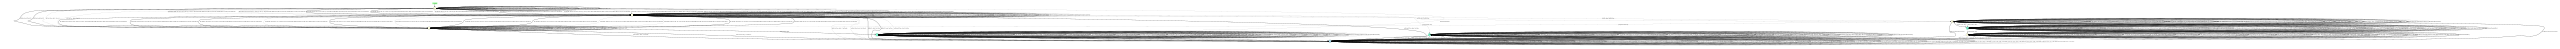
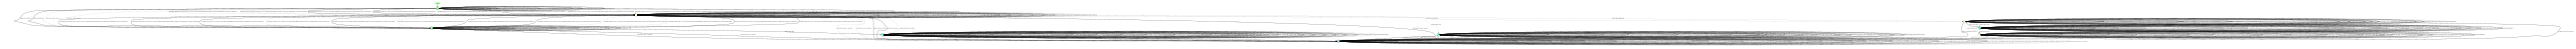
  digraph {
    fontname="Playfair Display"
    node [fillcolor=palegreen fontname="Playfair Display" shape=circle style=filled]
    edge [fontname="Playfair Display" style=bold]
-   n1 [fillcolor=lightyellow label=s0]
+   n1 [label=s0]
    n2 [fillcolor=lightyellow label=s1]
-   n3 [fillcolor=lightyellow label=s3]
+   n3 [label=s3]
    n4 [fillcolor=aquamarine label=s5]
    n5 [fillcolor=lightblue label=s2]
    n6 [fillcolor=aquamarine label=s4]
    n7 [fillcolor=lightyellow label=s6]
    n8 [fillcolor=lightyellow label=s7]
    n9 [fillcolor=aquamarine label=s8]
    n10 [height=0 label=__start5 shape=none width=0]
    n1 -> n1 [label="initNoFr_short/ "]
    n1 -> n1 [label="initNoFr_long/ "]
    n1 -> n1 [label="initUnxpFrType_short/ " style=dashed]
    n1 -> n1 [label="initUnxpFrType_long/ " style=dashed]
    n1 -> n1 [label="hndPing_short/ " style=dashed]
    n1 -> n1 [label="hndPing_long/ "]
    n1 -> n1 [label="hndFin_short/ "]
    n1 -> n1 [label="hndFin_long/ "]
    n1 -> n1 [label="hndConClose_short/ " style=dashed]
    n1 -> n1 [label="hndConClose_long/ " style=dashed]
    n1 -> n1 [label="hndNoFr_short/ " style=dashed]
    n1 -> n1 [label="hndNoFr_long/ " style=dashed]
    n1 -> n1 [label="hndUnxpFrType_short/ "]
    n1 -> n1 [label="hndUnxpFrType_long/ " style=dashed]
    n1 -> n1 [label="VldNewConID_short/ " style=dashed]
    n1 -> n1 [label="VldNewConID_long/ "]
    n1 -> n1 [label="InvldNewConID_short/ "]
    n1 -> n1 [label="InvldNewConID_long/ " style=dashed]
    n1 -> n1 [label="[ChgDestConID-Ori]/ "]
    n1 -> n2 [label="initCltHello-vldACK:AES-128-GCM-SHA256_short/initSvrHello,hndEncExt,hndCert,hndCertVer,hndFin,VldNewConID,NewSessionTicket "]
    n1 -> n2 [label="initCltHello-vldACK:AES-128-GCM-SHA256_long/initSvrHello,hndEncExt,hndCert,hndCertVer,hndFin,VldNewConID,NewSessionTicket "]
    n1 -> n2 [label="initCltHello-vldACK:AES-256-GCM-SHA384_short/initSvrHello,hndEncExt,hndCert,hndCertVer,hndFin,VldNewConID,NewSessionTicket " style=dashed]
    n1 -> n2 [label="initCltHello-vldACK:AES-256-GCM-SHA384_long/initSvrHello,hndEncExt,hndCert,hndCertVer,hndFin,VldNewConID,NewSessionTicket "]
    n1 -> n2 [label="initCltHello-vldACK:CHACHA20-POLY1305-SHA256_short/initSvrHello,hndEncExt,hndCert,hndCertVer,hndFin,VldNewConID,NewSessionTicket " style=dashed]
    n1 -> n2 [label="initCltHello-vldACK:CHACHA20-POLY1305-SHA256_long/initSvrHello,hndEncExt,hndCert,hndCertVer,hndFin,VldNewConID,NewSessionTicket " style=dashed]
    n1 -> n2 [label="initCltHello-invldACK:AES-128-GCM-SHA256_short/initSvrHello,hndEncExt,hndCert,hndCertVer,hndFin,VldNewConID,NewSessionTicket " style=dashed]
    n1 -> n2 [label="initCltHello-invldACK:AES-128-GCM-SHA256_long/initSvrHello,hndEncExt,hndCert,hndCertVer,hndFin,VldNewConID,NewSessionTicket " style=dashed]
    n1 -> n2 [label="initCltHello-invldACK:AES-256-GCM-SHA384_short/initSvrHello,hndEncExt,hndCert,hndCertVer,hndFin,VldNewConID,NewSessionTicket " style=dashed]
    n1 -> n2 [label="initCltHello-invldACK:AES-256-GCM-SHA384_long/initSvrHello,hndEncExt,hndCert,hndCertVer,hndFin,VldNewConID,NewSessionTicket "]
    n1 -> n2 [label="initCltHello-invldACK:CHACHA20-POLY1305-SHA256_short/initSvrHello,hndEncExt,hndCert,hndCertVer,hndFin,VldNewConID,NewSessionTicket " style=dashed]
    n1 -> n2 [label="initCltHello-invldACK:CHACHA20-POLY1305-SHA256_long/initSvrHello,hndEncExt,hndCert,hndCertVer,hndFin,VldNewConID,NewSessionTicket " style=dashed]
    n1 -> n3 [label="initPing_short/PingACK "]
    n1 -> n3 [label="initPing_long/PingACK "]
    n1 -> n3 [label="initConClose_short/<ConAct> " style=dashed]
    n1 -> n3 [label="initConClose_long/<ConAct> " style=dashed]
-   n1 -> n4 [label="[RmPadFrmInitPkts]/ " style=dashed]
    n2 -> n2 [label="initPing_short/ " style=dashed]
    n2 -> n2 [label="initPing_long/ "]
    n2 -> n2 [label="initConClose_short/<ConAct> " style=dashed]
    n2 -> n2 [label="initConClose_long/<ConAct> " style=dashed]
    n2 -> n2 [label="initCltHello-vldACK:AES-128-GCM-SHA256_short/ "]
    n2 -> n2 [label="initCltHello-vldACK:AES-128-GCM-SHA256_long/ " style=dashed]
    n2 -> n2 [label="initCltHello-vldACK:AES-256-GCM-SHA384_short/ " style=dashed]
    n2 -> n2 [label="initCltHello-vldACK:AES-256-GCM-SHA384_long/ "]
    n2 -> n2 [label="initCltHello-vldACK:CHACHA20-POLY1305-SHA256_short/ "]
    n2 -> n2 [label="initCltHello-vldACK:CHACHA20-POLY1305-SHA256_long/ " style=dashed]
    n2 -> n2 [label="initCltHello-invldACK:AES-128-GCM-SHA256_short/ "]
    n2 -> n2 [label="initCltHello-invldACK:AES-128-GCM-SHA256_long/ " style=dashed]
    n2 -> n2 [label="initCltHello-invldACK:AES-256-GCM-SHA384_short/ "]
    n2 -> n2 [label="initCltHello-invldACK:AES-256-GCM-SHA384_long/ "]
    n2 -> n2 [label="initCltHello-invldACK:CHACHA20-POLY1305-SHA256_short/ "]
    n2 -> n2 [label="initCltHello-invldACK:CHACHA20-POLY1305-SHA256_long/ "]
    n2 -> n2 [label="initNoFr_short/ " style=dashed]
    n2 -> n2 [label="initNoFr_long/ " style=dashed]
    n2 -> n2 [label="initUnxpFrType_short/ "]
    n2 -> n2 [label="initUnxpFrType_long/ "]
    n2 -> n2 [label="hndPing_short/PingACK "]
    n2 -> n2 [label="hndPing_long/PingACK "]
    n2 -> n2 [label="VldNewConID_short/ "]
    n2 -> n2 [label="VldNewConID_long/ "]
    n2 -> n2 [label="InvldNewConID_short/ " style=dashed]
    n2 -> n2 [label="InvldNewConID_long/ " style=dashed]
    n2 -> n2 [label="[RmPadFrmInitPkts]/ " style=dashed]
    n2 -> n5 [label="hndConClose_short/<ConClosed> " style=dashed]
    n2 -> n5 [label="hndConClose_long/<ConClosed> " style=dashed]
    n2 -> n5 [label="hndNoFr_short/ConClose "]
    n2 -> n5 [label="hndNoFr_long/ConClose "]
    n2 -> n5 [label="hndUnxpFrType_short/ConClose " style=dashed]
    n2 -> n5 [label="hndUnxpFrType_long/ConClose "]
    n2 -> n6 [label="[ChgDestConID-Ori]/ " style=dashed]
    n2 -> n7 [label="hndFin_short/HndshkDone " style=dashed]
    n2 -> n7 [label="hndFin_long/HndshkDone " style=dashed]
    n3 -> n2 [label="initCltHello-vldACK:AES-128-GCM-SHA256_short/initSvrHello,hndEncExt,hndCert,hndCertVer,hndFin,VldNewConID,NewSessionTicket "]
    n3 -> n2 [label="initCltHello-vldACK:AES-128-GCM-SHA256_long/initSvrHello,hndEncExt,hndCert,hndCertVer,hndFin,VldNewConID,NewSessionTicket "]
    n3 -> n2 [label="initCltHello-vldACK:AES-256-GCM-SHA384_short/initSvrHello,hndEncExt,hndCert,hndCertVer,hndFin,VldNewConID,NewSessionTicket " style=dashed]
    n3 -> n2 [label="initCltHello-vldACK:AES-256-GCM-SHA384_long/initSvrHello,hndEncExt,hndCert,hndCertVer,hndFin,VldNewConID,NewSessionTicket "]
    n3 -> n2 [label="initCltHello-vldACK:CHACHA20-POLY1305-SHA256_short/initSvrHello,hndEncExt,hndCert,hndCertVer,hndFin,VldNewConID,NewSessionTicket " style=dashed]
    n3 -> n2 [label="initCltHello-vldACK:CHACHA20-POLY1305-SHA256_long/initSvrHello,hndEncExt,hndCert,hndCertVer,hndFin,VldNewConID,NewSessionTicket "]
    n3 -> n2 [label="initCltHello-invldACK:AES-128-GCM-SHA256_short/initSvrHello,hndEncExt,hndCert,hndCertVer,hndFin,VldNewConID,NewSessionTicket "]
    n3 -> n2 [label="initCltHello-invldACK:AES-128-GCM-SHA256_long/initSvrHello,hndEncExt,hndCert,hndCertVer,hndFin,VldNewConID,NewSessionTicket " style=dashed]
    n3 -> n2 [label="initCltHello-invldACK:AES-256-GCM-SHA384_short/initSvrHello,hndEncExt,hndCert,hndCertVer,hndFin,VldNewConID,NewSessionTicket " style=dashed]
    n3 -> n2 [label="initCltHello-invldACK:AES-256-GCM-SHA384_long/initSvrHello,hndEncExt,hndCert,hndCertVer,hndFin,VldNewConID,NewSessionTicket "]
    n3 -> n2 [label="initCltHello-invldACK:CHACHA20-POLY1305-SHA256_short/initSvrHello,hndEncExt,hndCert,hndCertVer,hndFin,VldNewConID,NewSessionTicket "]
    n3 -> n2 [label="initCltHello-invldACK:CHACHA20-POLY1305-SHA256_long/initSvrHello,hndEncExt,hndCert,hndCertVer,hndFin,VldNewConID,NewSessionTicket "]
    n3 -> n3 [label="initPing_short/PingACK " style=dashed]
    n3 -> n3 [label="initPing_long/PingACK "]
    n3 -> n3 [label="initNoFr_short/ "]
    n3 -> n3 [label="initNoFr_long/ "]
    n3 -> n3 [label="initUnxpFrType_short/ "]
    n3 -> n3 [label="initUnxpFrType_long/ " style=dashed]
    n3 -> n3 [label="hndPing_short/ " style=dashed]
    n3 -> n3 [label="hndPing_long/ " style=dashed]
    n3 -> n3 [label="hndFin_short/ "]
    n3 -> n3 [label="hndFin_long/ "]
    n3 -> n3 [label="hndConClose_short/ " style=dashed]
    n3 -> n3 [label="hndConClose_long/ " style=dashed]
    n3 -> n3 [label="hndNoFr_short/ " style=dashed]
    n3 -> n3 [label="hndNoFr_long/ " style=dashed]
    n3 -> n3 [label="hndUnxpFrType_short/ "]
    n3 -> n3 [label="hndUnxpFrType_long/ " style=dashed]
    n3 -> n3 [label="VldNewConID_short/ "]
    n3 -> n3 [label="VldNewConID_long/ " style=dashed]
    n3 -> n3 [label="InvldNewConID_short/ " style=dashed]
    n3 -> n3 [label="InvldNewConID_long/ "]
    n3 -> n3 [label="[ChgDestConID-Ori]/ "]
    n3 -> n4 [label="[RmPadFrmInitPkts]/ "]
    n3 -> n5 [label="initConClose_short/<ConClosed> "]
    n3 -> n5 [label="initConClose_long/<ConClosed> "]
    n4 -> n4 [label="initPing_short/ "]
    n4 -> n4 [label="initPing_long/ " style=dashed]
    n4 -> n4 [label="initCltHello-vldACK:AES-128-GCM-SHA256_short/ "]
    n4 -> n4 [label="initCltHello-vldACK:AES-128-GCM-SHA256_long/ " style=dashed]
    n4 -> n4 [label="initCltHello-vldACK:AES-256-GCM-SHA384_short/ " style=dashed]
    n4 -> n4 [label="initCltHello-vldACK:AES-256-GCM-SHA384_long/ "]
    n4 -> n4 [label="initCltHello-vldACK:CHACHA20-POLY1305-SHA256_short/ "]
    n4 -> n4 [label="initCltHello-vldACK:CHACHA20-POLY1305-SHA256_long/ "]
    n4 -> n4 [label="initCltHello-invldACK:AES-128-GCM-SHA256_short/ " style=dashed]
    n4 -> n4 [label="initCltHello-invldACK:AES-128-GCM-SHA256_long/ "]
    n4 -> n4 [label="initCltHello-invldACK:AES-256-GCM-SHA384_short/ "]
    n4 -> n4 [label="initCltHello-invldACK:AES-256-GCM-SHA384_long/ "]
    n4 -> n4 [label="initCltHello-invldACK:CHACHA20-POLY1305-SHA256_short/ "]
    n4 -> n4 [label="initCltHello-invldACK:CHACHA20-POLY1305-SHA256_long/ "]
    n4 -> n4 [label="initNoFr_short/ " style=dashed]
    n4 -> n4 [label="initNoFr_long/ "]
    n4 -> n4 [label="initUnxpFrType_short/ " style=dashed]
    n4 -> n4 [label="initUnxpFrType_long/ "]
    n4 -> n4 [label="hndPing_short/ "]
    n4 -> n4 [label="hndPing_long/ "]
    n4 -> n4 [label="hndFin_short/ "]
    n4 -> n4 [label="hndFin_long/ "]
    n4 -> n4 [label="hndConClose_short/ "]
    n4 -> n4 [label="hndConClose_long/ "]
    n4 -> n4 [label="hndNoFr_short/ " style=dashed]
    n4 -> n4 [label="hndNoFr_long/ " style=dashed]
    n4 -> n4 [label="hndUnxpFrType_short/ "]
    n4 -> n4 [label="hndUnxpFrType_long/ "]
    n4 -> n4 [label="VldNewConID_short/ "]
    n4 -> n4 [label="VldNewConID_long/ "]
    n4 -> n4 [label="InvldNewConID_short/ "]
    n4 -> n4 [label="InvldNewConID_long/ "]
    n4 -> n4 [label="[ChgDestConID-Ori]/ " style=dashed]
    n4 -> n4 [label="[RmPadFrmInitPkts]/ " style=dashed]
    n4 -> n5 [label="initConClose_short/<ConClosed> "]
    n4 -> n5 [label="initConClose_long/<ConClosed> "]
    n5 -> n5 [label="initPing_short/<ConClosed> "]
    n5 -> n5 [label="initPing_long/<ConClosed> "]
    n5 -> n5 [label="initConClose_short/<ConClosed> "]
    n5 -> n5 [label="initConClose_long/<ConClosed> "]
    n5 -> n5 [label="initCltHello-vldACK:AES-128-GCM-SHA256_short/<ConClosed> "]
    n5 -> n5 [label="initCltHello-vldACK:AES-128-GCM-SHA256_long/<ConClosed> " style=dashed]
    n5 -> n5 [label="initCltHello-vldACK:AES-256-GCM-SHA384_short/<ConClosed> " style=dashed]
    n5 -> n5 [label="initCltHello-vldACK:AES-256-GCM-SHA384_long/<ConClosed> " style=dashed]
    n5 -> n5 [label="initCltHello-vldACK:CHACHA20-POLY1305-SHA256_short/<ConClosed> "]
    n5 -> n5 [label="initCltHello-vldACK:CHACHA20-POLY1305-SHA256_long/<ConClosed> "]
    n5 -> n5 [label="initCltHello-invldACK:AES-128-GCM-SHA256_short/<ConClosed> "]
    n5 -> n5 [label="initCltHello-invldACK:AES-128-GCM-SHA256_long/<ConClosed> "]
    n5 -> n5 [label="initCltHello-invldACK:AES-256-GCM-SHA384_short/<ConClosed> " style=dashed]
    n5 -> n5 [label="initCltHello-invldACK:AES-256-GCM-SHA384_long/<ConClosed> " style=dashed]
    n5 -> n5 [label="initCltHello-invldACK:CHACHA20-POLY1305-SHA256_short/<ConClosed> "]
    n5 -> n5 [label="initCltHello-invldACK:CHACHA20-POLY1305-SHA256_long/<ConClosed> "]
    n5 -> n5 [label="initNoFr_short/<ConClosed> " style=dashed]
    n5 -> n5 [label="initNoFr_long/<ConClosed> "]
    n5 -> n5 [label="initUnxpFrType_short/<ConClosed> " style=dashed]
    n5 -> n5 [label="initUnxpFrType_long/<ConClosed> "]
    n5 -> n5 [label="hndPing_short/<ConClosed> " style=dashed]
    n5 -> n5 [label="hndPing_long/<ConClosed> "]
    n5 -> n5 [label="hndFin_short/<ConClosed> "]
    n5 -> n5 [label="hndFin_long/<ConClosed> " style=dashed]
    n5 -> n5 [label="hndConClose_short/<ConClosed> "]
    n5 -> n5 [label="hndConClose_long/<ConClosed> " style=dashed]
    n5 -> n5 [label="hndNoFr_short/<ConClosed> " style=dashed]
    n5 -> n5 [label="hndNoFr_long/<ConClosed> "]
    n5 -> n5 [label="hndUnxpFrType_short/<ConClosed> " style=dashed]
    n5 -> n5 [label="hndUnxpFrType_long/<ConClosed> " style=dashed]
    n5 -> n5 [label="VldNewConID_short/<ConClosed> "]
    n5 -> n5 [label="VldNewConID_long/<ConClosed> " style=dashed]
    n5 -> n5 [label="InvldNewConID_short/<ConClosed> " style=dashed]
    n5 -> n5 [label="InvldNewConID_long/<ConClosed> " style=dashed]
    n5 -> n5 [label="[ChgDestConID-Ori]/<ConClosed> " style=dashed]
    n5 -> n5 [label="[RmPadFrmInitPkts]/<ConClosed> " style=dashed]
    n6 -> n5 [label="initConClose_short/<ConClosed> "]
    n6 -> n5 [label="initConClose_long/<ConClosed> "]
    n6 -> n5 [label="hndConClose_short/<ConClosed> "]
    n6 -> n5 [label="hndConClose_long/<ConClosed> " style=dashed]
    n6 -> n6 [label="initPing_short/ "]
    n6 -> n6 [label="initPing_long/ " style=dashed]
    n6 -> n6 [label="initCltHello-vldACK:AES-128-GCM-SHA256_short/ "]
    n6 -> n6 [label="initCltHello-vldACK:AES-128-GCM-SHA256_long/ " style=dashed]
    n6 -> n6 [label="initCltHello-vldACK:AES-256-GCM-SHA384_short/ " style=dashed]
    n6 -> n6 [label="initCltHello-vldACK:AES-256-GCM-SHA384_long/ "]
    n6 -> n6 [label="initCltHello-vldACK:CHACHA20-POLY1305-SHA256_short/ "]
    n6 -> n6 [label="initCltHello-vldACK:CHACHA20-POLY1305-SHA256_long/ " style=dashed]
    n6 -> n6 [label="initCltHello-invldACK:AES-128-GCM-SHA256_short/ "]
    n6 -> n6 [label="initCltHello-invldACK:AES-128-GCM-SHA256_long/ "]
    n6 -> n6 [label="initCltHello-invldACK:AES-256-GCM-SHA384_short/ " style=dashed]
    n6 -> n6 [label="initCltHello-invldACK:AES-256-GCM-SHA384_long/ "]
    n6 -> n6 [label="initCltHello-invldACK:CHACHA20-POLY1305-SHA256_short/ " style=dashed]
    n6 -> n6 [label="initCltHello-invldACK:CHACHA20-POLY1305-SHA256_long/ "]
    n6 -> n6 [label="initNoFr_short/ "]
    n6 -> n6 [label="initNoFr_long/ "]
    n6 -> n6 [label="initUnxpFrType_short/ "]
    n6 -> n6 [label="initUnxpFrType_long/ "]
    n6 -> n6 [label="hndPing_short/ " style=dashed]
    n6 -> n6 [label="hndPing_long/ "]
    n6 -> n6 [label="hndFin_short/ " style=dashed]
    n6 -> n6 [label="hndFin_long/ "]
    n6 -> n6 [label="hndNoFr_short/ " style=dashed]
    n6 -> n6 [label="hndNoFr_long/ " style=dashed]
    n6 -> n6 [label="hndUnxpFrType_short/ "]
    n6 -> n6 [label="hndUnxpFrType_long/ "]
    n6 -> n6 [label="VldNewConID_short/ " style=dashed]
    n6 -> n6 [label="VldNewConID_long/ " style=dashed]
    n6 -> n6 [label="InvldNewConID_short/ " style=dashed]
    n6 -> n6 [label="InvldNewConID_long/ "]
    n6 -> n6 [label="[ChgDestConID-Ori]/ "]
    n6 -> n6 [label="[RmPadFrmInitPkts]/ " style=dashed]
    n7 -> n5 [label="InvldNewConID_short/ConClose "]
    n7 -> n5 [label="InvldNewConID_long/ConClose "]
    n7 -> n7 [label="initPing_short/ " style=dashed]
    n7 -> n7 [label="initPing_long/ " style=dashed]
    n7 -> n7 [label="initConClose_short/<ConAct> " style=dashed]
    n7 -> n7 [label="initConClose_long/<ConAct> "]
    n7 -> n7 [label="initCltHello-vldACK:AES-128-GCM-SHA256_short/ " style=dashed]
    n7 -> n7 [label="initCltHello-vldACK:AES-128-GCM-SHA256_long/ "]
    n7 -> n7 [label="initCltHello-vldACK:AES-256-GCM-SHA384_short/ " style=dashed]
    n7 -> n7 [label="initCltHello-vldACK:AES-256-GCM-SHA384_long/ " style=dashed]
    n7 -> n7 [label="initCltHello-vldACK:CHACHA20-POLY1305-SHA256_short/ "]
    n7 -> n7 [label="initCltHello-vldACK:CHACHA20-POLY1305-SHA256_long/ " style=dashed]
    n7 -> n7 [label="initCltHello-invldACK:AES-128-GCM-SHA256_short/ " style=dashed]
    n7 -> n7 [label="initCltHello-invldACK:AES-128-GCM-SHA256_long/ "]
    n7 -> n7 [label="initCltHello-invldACK:AES-256-GCM-SHA384_short/ " style=dashed]
    n7 -> n7 [label="initCltHello-invldACK:AES-256-GCM-SHA384_long/ "]
    n7 -> n7 [label="initCltHello-invldACK:CHACHA20-POLY1305-SHA256_short/ " style=dashed]
    n7 -> n7 [label="initCltHello-invldACK:CHACHA20-POLY1305-SHA256_long/ " style=dashed]
    n7 -> n7 [label="initNoFr_short/ " style=dashed]
    n7 -> n7 [label="initNoFr_long/ " style=dashed]
    n7 -> n7 [label="initUnxpFrType_short/ " style=dashed]
    n7 -> n7 [label="initUnxpFrType_long/ "]
    n7 -> n7 [label="hndPing_short/ "]
    n7 -> n7 [label="hndPing_long/ " style=dashed]
    n7 -> n7 [label="hndFin_short/ "]
    n7 -> n7 [label="hndFin_long/ "]
    n7 -> n7 [label="hndConClose_short/<ConAct> "]
    n7 -> n7 [label="hndConClose_long/<ConAct> " style=dashed]
    n7 -> n7 [label="hndNoFr_short/ " style=dashed]
    n7 -> n7 [label="hndNoFr_long/ "]
    n7 -> n7 [label="hndUnxpFrType_short/ "]
    n7 -> n7 [label="hndUnxpFrType_long/ " style=dashed]
    n7 -> n7 [label="[RmPadFrmInitPkts]/ " style=dashed]
-   n7 -> n3 [label="[ChgDestConID-Ori]/ " style=dashed]
+   n7 -> n8 [label="[ChgDestConID-Ori]/ " style=dashed]
    n7 -> n9 [label="VldNewConID_short/ " style=dashed]
    n7 -> n9 [label="VldNewConID_long/ "]
    n8 -> n5 [label="hndConClose_short/<ConClosed> " style=dashed]
    n8 -> n5 [label="hndConClose_long/<ConClosed> "]
    n8 -> n8 [label="initPing_short/ " style=dashed]
    n8 -> n8 [label="initPing_long/ " style=dashed]
    n8 -> n8 [label="initConClose_short/ " style=dashed]
    n8 -> n8 [label="initConClose_long/ " style=dashed]
    n8 -> n8 [label="initCltHello-vldACK:AES-128-GCM-SHA256_short/ "]
    n8 -> n8 [label="initCltHello-vldACK:AES-128-GCM-SHA256_long/ " style=dashed]
    n8 -> n8 [label="initCltHello-vldACK:AES-256-GCM-SHA384_short/ "]
    n8 -> n8 [label="initCltHello-vldACK:AES-256-GCM-SHA384_long/ " style=dashed]
    n8 -> n8 [label="initCltHello-vldACK:CHACHA20-POLY1305-SHA256_short/ "]
    n8 -> n8 [label="initCltHello-vldACK:CHACHA20-POLY1305-SHA256_long/ "]
    n8 -> n8 [label="initCltHello-invldACK:AES-128-GCM-SHA256_short/ " style=dashed]
    n8 -> n8 [label="initCltHello-invldACK:AES-128-GCM-SHA256_long/ "]
    n8 -> n8 [label="initCltHello-invldACK:AES-256-GCM-SHA384_short/ "]
    n8 -> n8 [label="initCltHello-invldACK:AES-256-GCM-SHA384_long/ " style=dashed]
    n8 -> n8 [label="initCltHello-invldACK:CHACHA20-POLY1305-SHA256_short/ "]
    n8 -> n8 [label="initCltHello-invldACK:CHACHA20-POLY1305-SHA256_long/ "]
    n8 -> n8 [label="initNoFr_short/ " style=dashed]
    n8 -> n8 [label="initNoFr_long/ "]
    n8 -> n8 [label="initUnxpFrType_short/ " style=dashed]
    n8 -> n8 [label="initUnxpFrType_long/ " style=dashed]
    n8 -> n8 [label="hndPing_short/ " style=dashed]
    n8 -> n8 [label="hndPing_long/ "]
    n8 -> n8 [label="hndFin_short/ " style=dashed]
    n8 -> n8 [label="hndFin_long/ " style=dashed]
    n8 -> n8 [label="hndNoFr_short/ "]
    n8 -> n8 [label="hndNoFr_long/ "]
    n8 -> n8 [label="hndUnxpFrType_short/ " style=dashed]
    n8 -> n8 [label="hndUnxpFrType_long/ " style=dashed]
    n8 -> n8 [label="VldNewConID_short/ "]
    n8 -> n8 [label="VldNewConID_long/ "]
    n8 -> n8 [label="InvldNewConID_short/ " style=dashed]
    n8 -> n8 [label="InvldNewConID_long/ " style=dashed]
    n8 -> n8 [label="[ChgDestConID-Ori]/ " style=dashed]
    n8 -> n8 [label="[RmPadFrmInitPkts]/ "]
    n9 -> n8 [label="[ChgDestConID-Ori]/ " style=dashed]
    n9 -> n9 [label="initPing_short/ " style=dashed]
    n9 -> n9 [label="initPing_long/ " style=dashed]
    n9 -> n9 [label="initConClose_short/<ConAct> " style=dashed]
    n9 -> n9 [label="initConClose_long/<ConAct> "]
    n9 -> n9 [label="initCltHello-vldACK:AES-128-GCM-SHA256_short/ " style=dashed]
    n9 -> n9 [label="initCltHello-vldACK:AES-128-GCM-SHA256_long/ "]
    n9 -> n9 [label="initCltHello-vldACK:AES-256-GCM-SHA384_short/ " style=dashed]
    n9 -> n9 [label="initCltHello-vldACK:AES-256-GCM-SHA384_long/ "]
    n9 -> n9 [label="initCltHello-vldACK:CHACHA20-POLY1305-SHA256_short/ "]
    n9 -> n9 [label="initCltHello-vldACK:CHACHA20-POLY1305-SHA256_long/ "]
    n9 -> n9 [label="initCltHello-invldACK:AES-128-GCM-SHA256_short/ " style=dashed]
    n9 -> n9 [label="initCltHello-invldACK:AES-128-GCM-SHA256_long/ " style=dashed]
    n9 -> n9 [label="initCltHello-invldACK:AES-256-GCM-SHA384_short/ "]
    n9 -> n9 [label="initCltHello-invldACK:AES-256-GCM-SHA384_long/ "]
    n9 -> n9 [label="initCltHello-invldACK:CHACHA20-POLY1305-SHA256_short/ " style=dashed]
    n9 -> n9 [label="initCltHello-invldACK:CHACHA20-POLY1305-SHA256_long/ " style=dashed]
    n9 -> n9 [label="initNoFr_short/ "]
    n9 -> n9 [label="initNoFr_long/ " style=dashed]
    n9 -> n9 [label="initUnxpFrType_short/ "]
    n9 -> n9 [label="initUnxpFrType_long/ "]
    n9 -> n9 [label="hndPing_short/ " style=dashed]
    n9 -> n9 [label="hndPing_long/ " style=dashed]
    n9 -> n9 [label="hndFin_short/ "]
    n9 -> n9 [label="hndFin_long/ "]
    n9 -> n9 [label="hndConClose_short/<ConAct> " style=dashed]
    n9 -> n9 [label="hndConClose_long/<ConAct> "]
    n9 -> n9 [label="hndNoFr_short/ "]
    n9 -> n9 [label="hndNoFr_long/ " style=dashed]
    n9 -> n9 [label="hndUnxpFrType_short/ "]
    n9 -> n9 [label="hndUnxpFrType_long/ " style=dashed]
    n9 -> n9 [label="VldNewConID_short/ "]
    n9 -> n9 [label="VldNewConID_long/ "]
    n9 -> n9 [label="InvldNewConID_short/ "]
    n9 -> n9 [label="InvldNewConID_long/ " style=dashed]
    n9 -> n9 [label="[RmPadFrmInitPkts]/ "]
    n10 -> n1
  }
